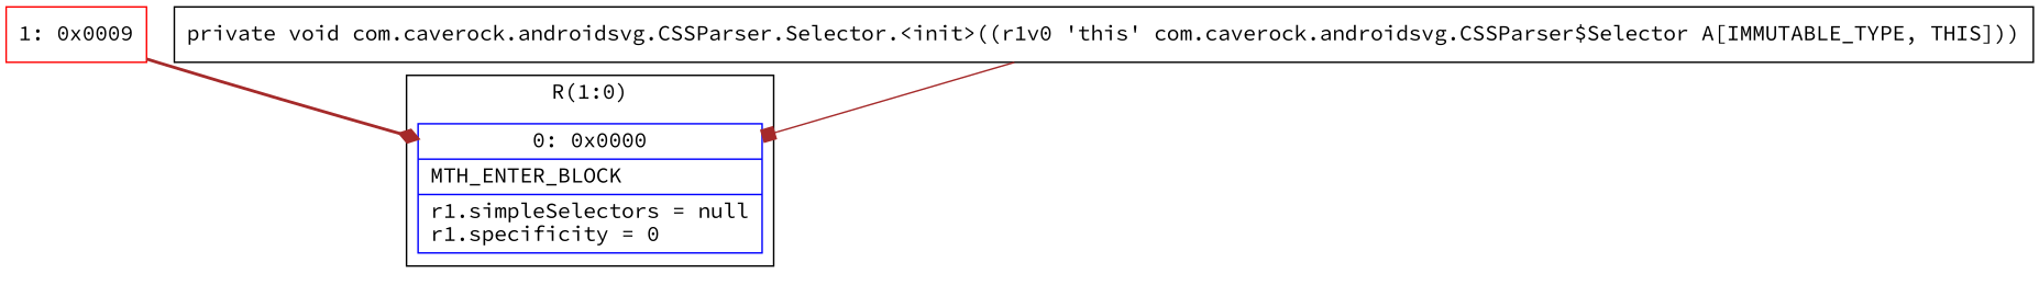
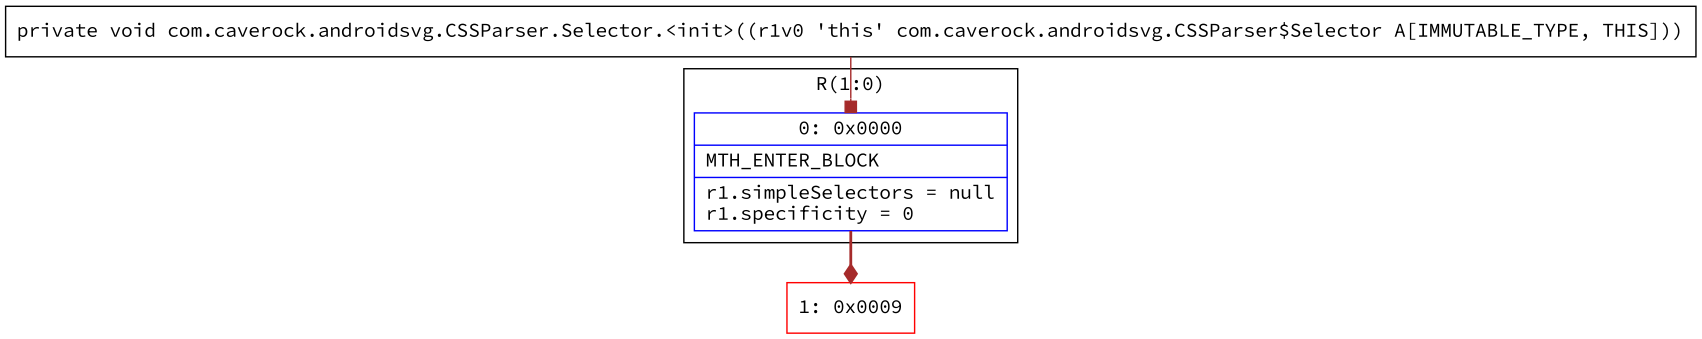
  digraph {
    fontname="Source Code Pro"
    node [shape=record fontname="Source Code Pro"]
    edge [color=brown fontname="Source Code Pro"]
    n1 [color=blue label="{0\:\ 0x0000|MTH_ENTER_BLOCK\l|r1.simpleSelectors = null\lr1.specificity = 0\l}"]
    n2 [color=red label="{1\:\ 0x0009}"]
    n3 [label="{private void com.caverock.androidsvg.CSSParser.Selector.\<init\>((r1v0 'this' com.caverock.androidsvg.CSSParser$Selector A[IMMUTABLE_TYPE, THIS])) }"]
    subgraph cluster_1 {
      label="R(1:0)"
      n1
    }
-   n2 -> n1 [style=bold arrowhead=diamond]
+   n1 -> n2 [style=bold arrowhead=diamond]
    n3 -> n1 [style=solid arrowhead=box]
  }
